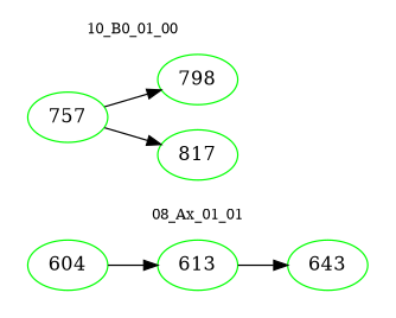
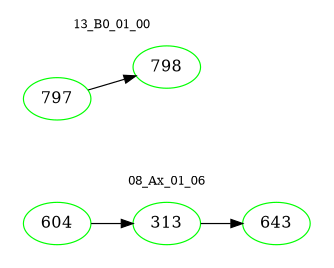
  digraph {
    rankdir=LR
    node [color=green]
    edge [color=black]
-   n1 [label=613]
+   n1 [label=313]
    n2 [label=604]
    n3 [label=643]
-   n4 [label=757]
-   n5 [label=817]
+   n4 [label=797]
    n6 [label=798]
    subgraph cluster_1 {
      color=white
      fontsize=10
-     label="08_Ax_01_01"
+     label="08_Ax_01_06"
      n1
      n2
      n3
    }
    subgraph cluster_2 {
      color=white
      fontsize=10
-     label="10_B0_01_00"
+     label="13_B0_01_00"
      n4
-     n5
      n6
    }
    n1 -> n3
    n2 -> n1
-   n4 -> n5
    n4 -> n6
  }
